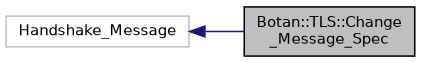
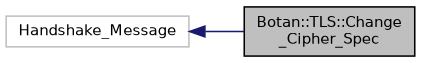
  digraph {
    rankdir=LR
    node [fontname=Helvetica fontsize=10 shape=record style=filled]
-   n1 [color=black fillcolor=grey75 fontcolor=black height=0.2 label="Botan::TLS::Change\l_Message_Spec" width=0.4]
+   n1 [color=black fillcolor=grey75 fontcolor=black height=0.2 label="Botan::TLS::Change\l_Cipher_Spec" width=0.4]
    n2 [color=grey75 fillcolor=white height=0.2 label=Handshake_Message width=0.4]
    n2 -> n1 [color=midnightblue dir=back fontname=Helvetica fontsize=10 labelfontname=Helvetica labelfontsize=10 style=solid]
  }
